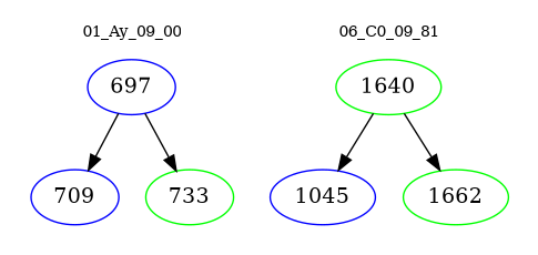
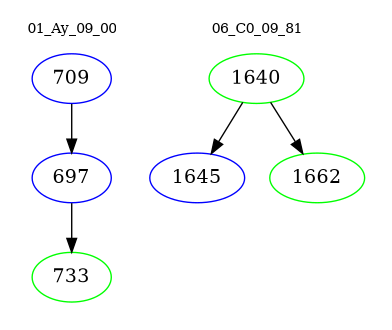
  digraph {
    node [color=blue]
    edge [color=black]
    n1 [label=697]
    n2 [label=709]
    n3 [color=green label=733]
    n4 [color=green label=1640]
-   n5 [label=1045]
+   n5 [label=1645]
    n6 [color=green label=1662]
    subgraph cluster_1 {
      color=white
      fontsize=10
      label="01_Ay_09_00"
      n1
      n2
      n3
    }
    subgraph cluster_2 {
      color=white
      fontsize=10
      label="06_C0_09_81"
      n4
      n5
      n6
    }
-   n1 -> n2
+   n2 -> n1
    n1 -> n3
    n4 -> n5
    n4 -> n6
  }
